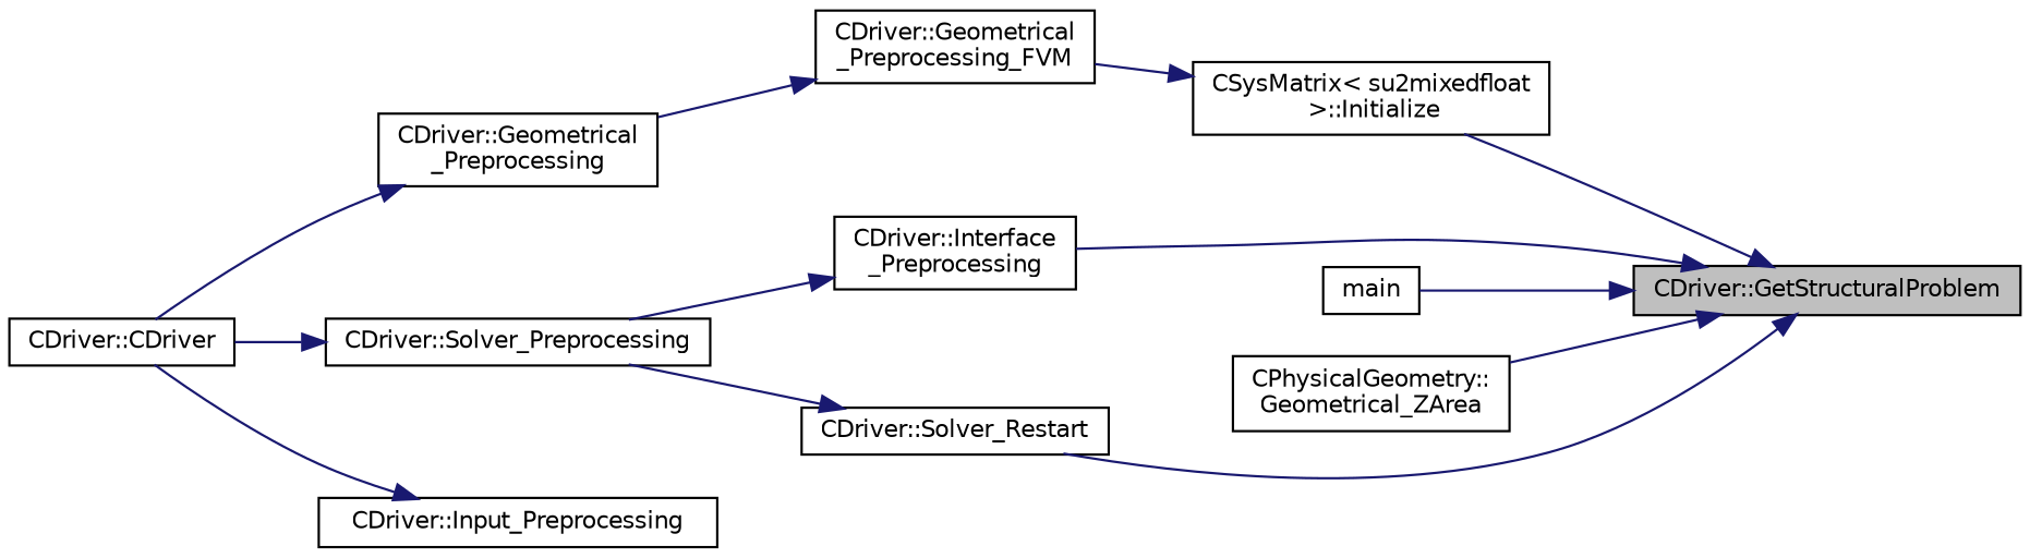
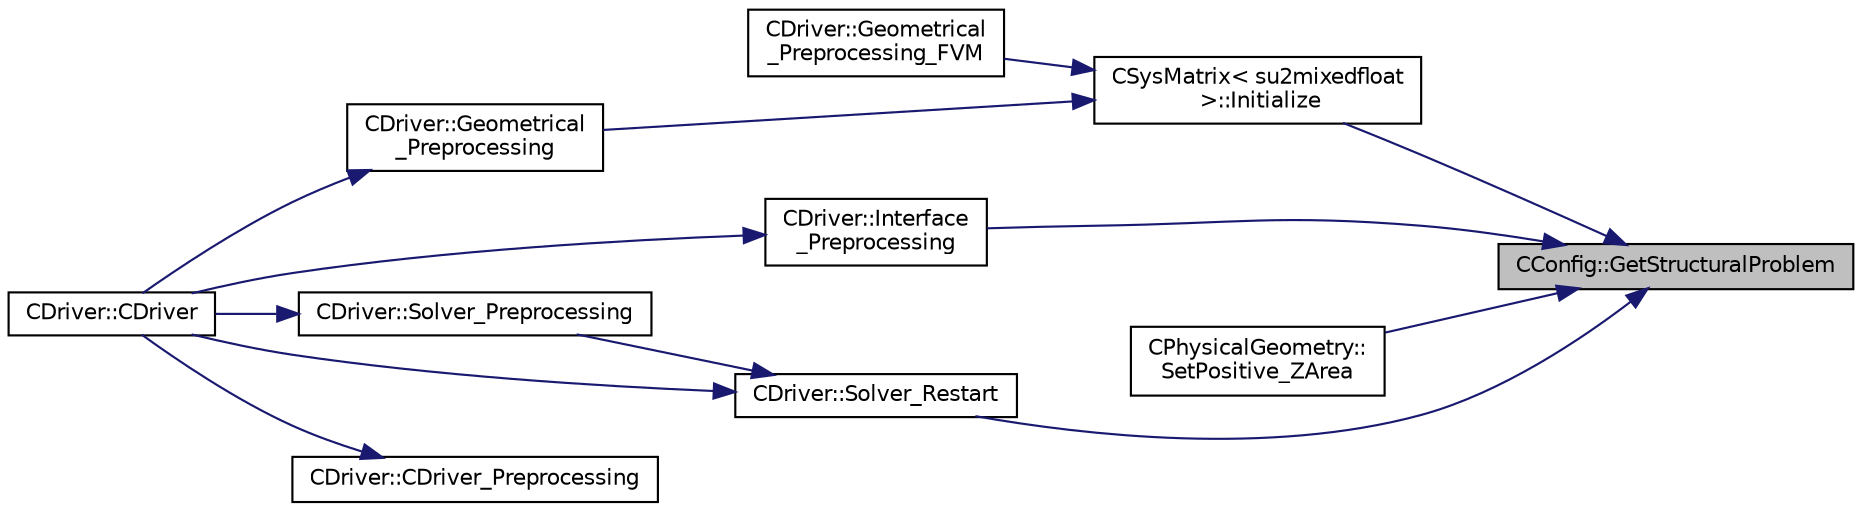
  digraph {
    rankdir=RL
    node [color=black fillcolor=white fontname=Helvetica fontsize=10 shape=record style=filled]
    edge [color=midnightblue dir=back fontname=Helvetica fontsize=10 labelfontname=Helvetica labelfontsize=10 style=solid]
-   n1 [fillcolor=grey75 fontcolor=black height=0.2 label="CDriver::GetStructuralProblem" width=0.4]
+   n1 [fillcolor=grey75 fontcolor=black height=0.2 label="CConfig::GetStructuralProblem" width=0.4]
    n2 [height=0.2 label="CSysMatrix\< su2mixedfloat\l \>::Initialize" width=0.4]
    n3 [height=0.2 label="CDriver::Interface\l_Preprocessing" width=0.4]
-   n4 [height=0.2 label=main width=0.4]
-   n5 [height=0.2 label="CPhysicalGeometry::\lGeometrical_ZArea" width=0.4]
+   n5 [height=0.2 label="CPhysicalGeometry::\lSetPositive_ZArea" width=0.4]
    n6 [height=0.2 label="CDriver::Solver_Restart" width=0.4]
    n7 [height=0.2 label="CDriver::Geometrical\l_Preprocessing_FVM" width=0.4]
    n8 [height=0.2 label="CDriver::Geometrical\l_Preprocessing" width=0.4]
    n9 [height=0.2 label="CDriver::CDriver" width=0.4]
    n10 [height=0.2 label="CDriver::Solver_Preprocessing" width=0.4]
-   n11 [height=0.2 label="CDriver::Input_Preprocessing" width=0.4]
+   n11 [height=0.2 label="CDriver::CDriver_Preprocessing" width=0.4]
    n1 -> n2
    n1 -> n3
-   n1 -> n4
    n1 -> n5
    n1 -> n6
    n2 -> n7
-   n3 -> n10
+   n3 -> n9
+   n6 -> n9
    n6 -> n10
-   n7 -> n8
+   n2 -> n8
    n8 -> n9
    n10 -> n9
    n11 -> n9
  }
